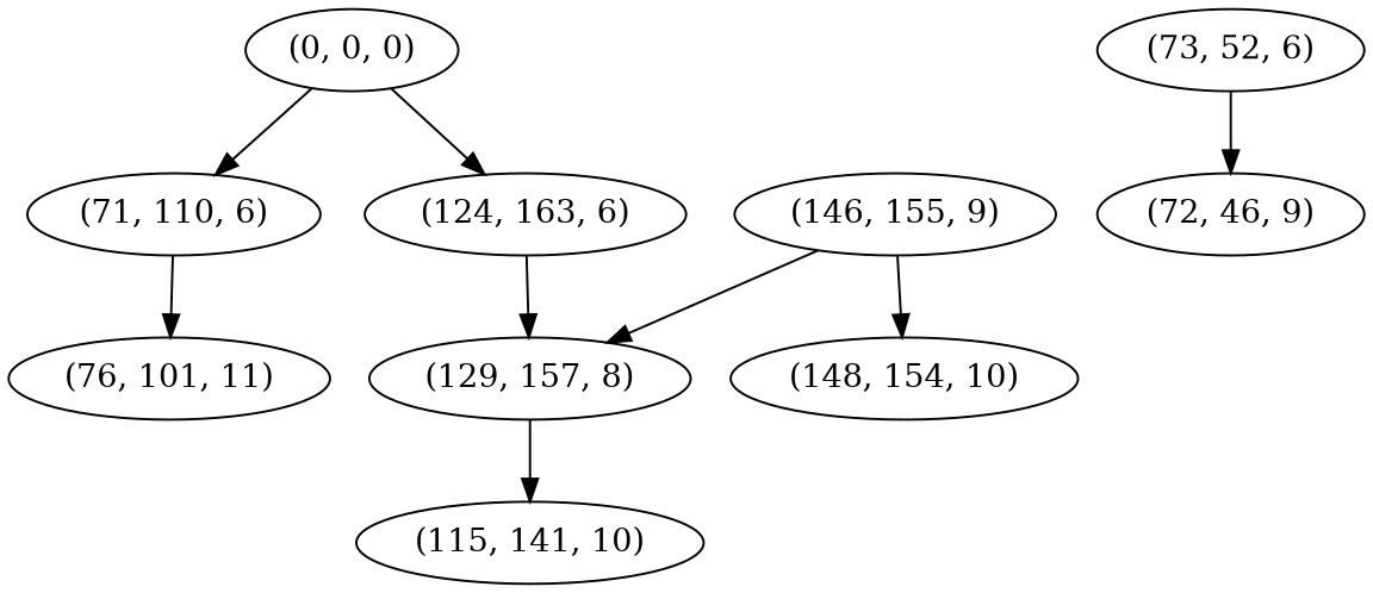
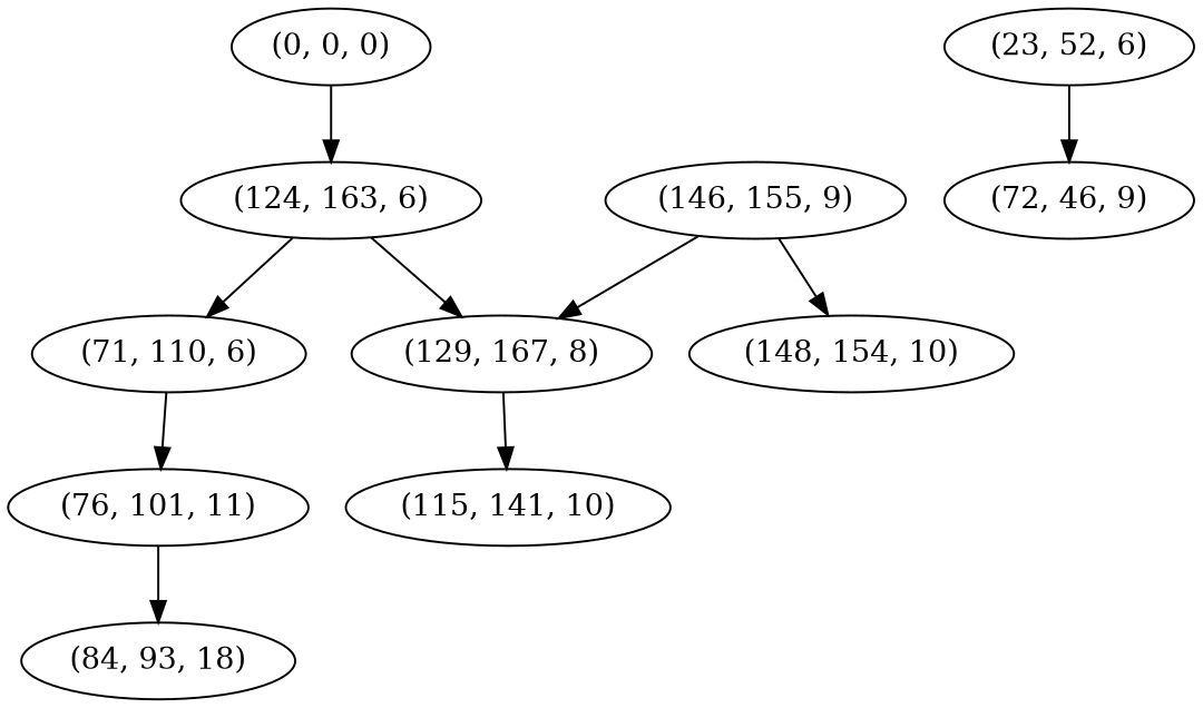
  digraph {
    "(0, 0, 0)"
    "(71, 110, 6)"
    "(124, 163, 6)"
    n4 [label="(72, 46, 9)"]
-   "(23, 52, 6)" [label="(73, 52, 6)"]
+   "(23, 52, 6)"
    "(76, 101, 11)"
-   "(129, 157, 8)"
+   "(129, 157, 8)" [label="(129, 167, 8)"]
+   "(84, 93, 18)"
    n9 [label="(115, 141, 10)"]
    "(146, 155, 9)"
    "(148, 154, 10)"
-   "(0, 0, 0)" -> "(71, 110, 6)"
+   "(124, 163, 6)" -> "(71, 110, 6)"
    "(0, 0, 0)" -> "(124, 163, 6)"
    "(71, 110, 6)" -> "(76, 101, 11)"
    "(124, 163, 6)" -> "(129, 157, 8)"
    "(23, 52, 6)" -> n4
+   "(76, 101, 11)" -> "(84, 93, 18)"
    "(129, 157, 8)" -> n9
    "(146, 155, 9)" -> "(129, 157, 8)"
    "(146, 155, 9)" -> "(148, 154, 10)"
  }
